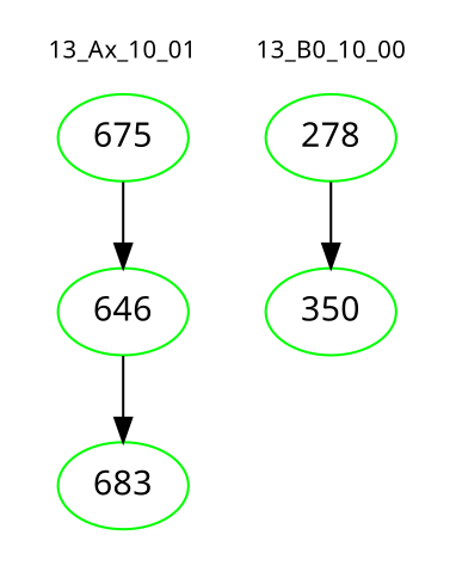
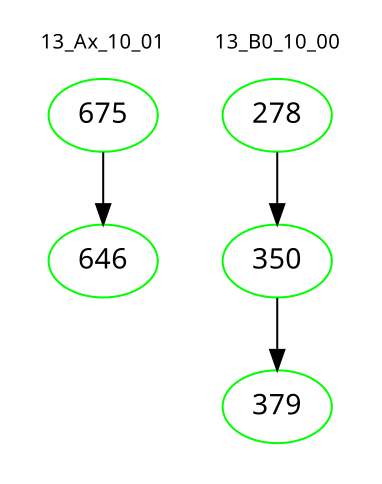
  digraph {
    fontname="Noto Sans"
    node [color=green fontname="Noto Sans"]
    edge [color=black fontname="Noto Sans"]
    n1 [label=675]
    n2 [label=646]
-   n3 [label=683]
    n4 [label=278]
    n5 [label=350]
+   n6 [label=379]
    subgraph cluster_1 {
      color=white
      fontsize=10
      label="13_Ax_10_01"
      n1
      n2
-     n3
    }
    subgraph cluster_2 {
      color=white
      fontsize=10
      label="13_B0_10_00"
      n4
      n5
+     n6
    }
    n1 -> n2
-   n2 -> n3
    n4 -> n5
+   n5 -> n6
  }
